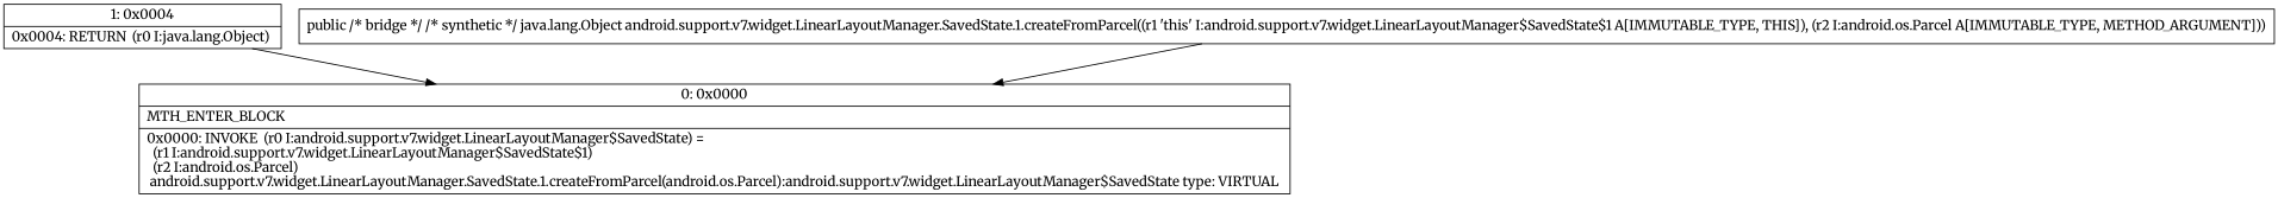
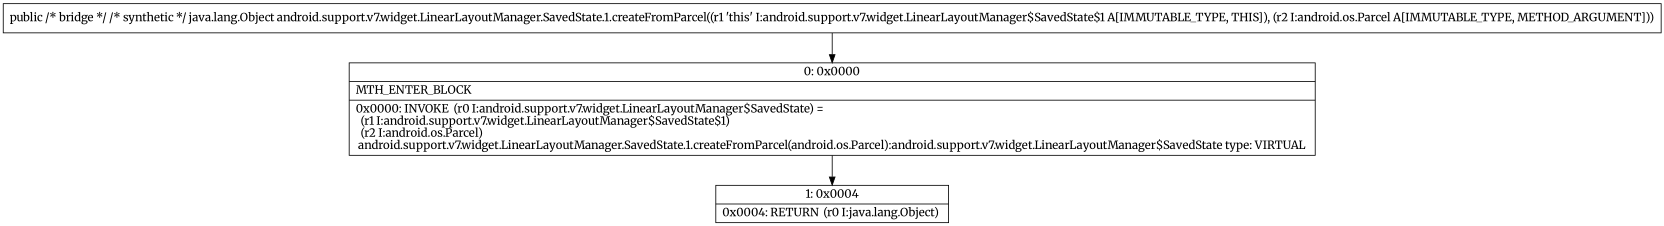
  digraph {
    fontname=Merriweather
    node [shape=record fontname=Merriweather]
    edge [fontname=Merriweather]
    n1 [label="{0\:\ 0x0000|MTH_ENTER_BLOCK\l|0x0000: INVOKE  (r0 I:android.support.v7.widget.LinearLayoutManager$SavedState) = \l  (r1 I:android.support.v7.widget.LinearLayoutManager$SavedState$1)\l  (r2 I:android.os.Parcel)\l android.support.v7.widget.LinearLayoutManager.SavedState.1.createFromParcel(android.os.Parcel):android.support.v7.widget.LinearLayoutManager$SavedState type: VIRTUAL \l}"]
    n2 [label="{1\:\ 0x0004|0x0004: RETURN  (r0 I:java.lang.Object) \l}"]
    n3 [label="{public \/* bridge *\/ \/* synthetic *\/ java.lang.Object android.support.v7.widget.LinearLayoutManager.SavedState.1.createFromParcel((r1 'this' I:android.support.v7.widget.LinearLayoutManager$SavedState$1 A[IMMUTABLE_TYPE, THIS]), (r2 I:android.os.Parcel A[IMMUTABLE_TYPE, METHOD_ARGUMENT])) }"]
-   n2 -> n1
+   n1 -> n2
    n3 -> n1
  }
